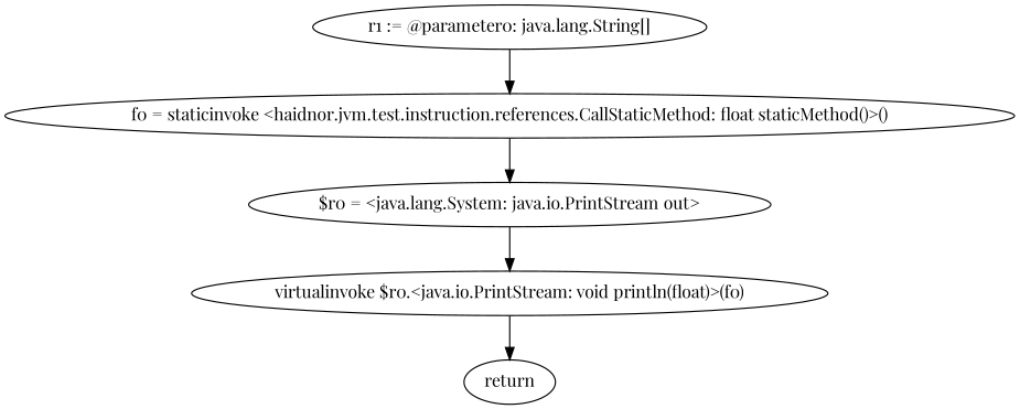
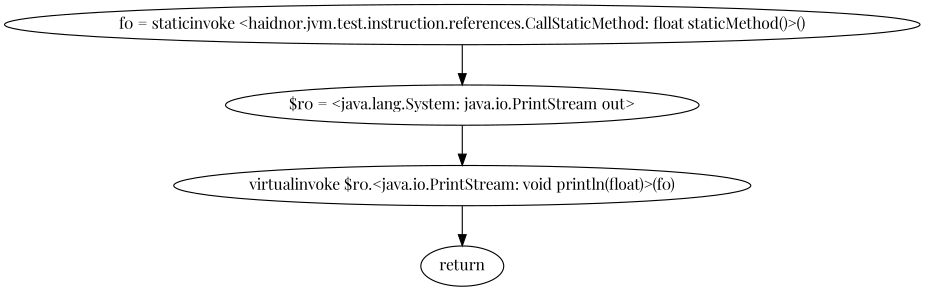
  digraph {
    fontname="Playfair Display"
    node [fontname="Playfair Display"]
    edge [fontname="Playfair Display"]
-   "r1 := @parameter0: java.lang.String[]"
    "f0 = staticinvoke <haidnor.jvm.test.instruction.references.CallStaticMethod: float staticMethod()>()"
    "$r0 = <java.lang.System: java.io.PrintStream out>"
    "virtualinvoke $r0.<java.io.PrintStream: void println(float)>(f0)"
    return
-   "r1 := @parameter0: java.lang.String[]" -> "f0 = staticinvoke <haidnor.jvm.test.instruction.references.CallStaticMethod: float staticMethod()>()"
    "f0 = staticinvoke <haidnor.jvm.test.instruction.references.CallStaticMethod: float staticMethod()>()" -> "$r0 = <java.lang.System: java.io.PrintStream out>"
    "$r0 = <java.lang.System: java.io.PrintStream out>" -> "virtualinvoke $r0.<java.io.PrintStream: void println(float)>(f0)"
    "virtualinvoke $r0.<java.io.PrintStream: void println(float)>(f0)" -> return
  }
